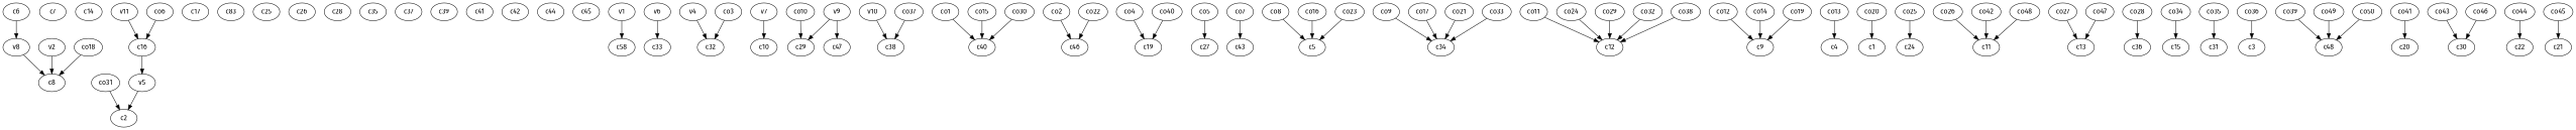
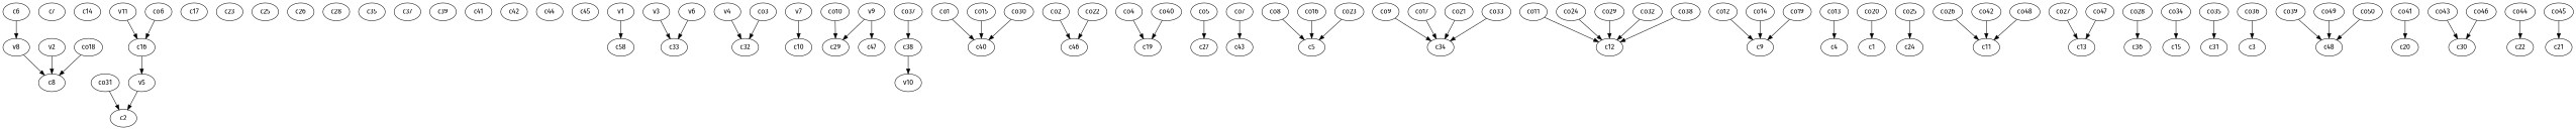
  strict digraph {
    fontname="Fira Sans"
    node [fontname="Fira Sans"]
    edge [fontname="Fira Sans" weight=1]
    c6
    v8
    c8
    c7
    c14
    c16
    v5
    c2
    c17
-   c23 [label=c83]
+   c23
    c25
    c26
    c28
    c35
    c37
    c39
    c41
    c42
    c44
    c45
    n21 [label=c58]
    v1
    v2
+   v3
    c33
    v4
    c32
    v6
    v7
    c10
    v9
    c29
    c47
    v10
    c38
    v11
    co1
    c40
    co2
    c46
    co3
    co4
    c19
    co5
    c27
    co6
    co7
    c43
    co8
    c5
    co9
    c34
    co10
    co11
    c12
    co12
    c9
    co13
    c4
    co14
    co15
    co16
    co17
    co18
    co19
    co20
    c1
    co21
    co22
    co23
    co24
    co25
    c24
    co26
    c11
    co27
    c13
    co28
    c36
    co29
    co30
    co31
    co32
    co33
    co34
    c15
    co35
    c31
    co36
    c3
    co37
    co38
    co39
    c48
    co40
    co41
    c20
    co42
    co43
    c30
    co44
    c22
    co45
    c21
    co46
    co47
    co48
    co49
    co50
    c6 -> v8
    v8 -> c8
    c16 -> v5
    v5 -> c2
    v1 -> n21
    v2 -> c8
+   v3 -> c33
    v4 -> c32
    v6 -> c33
    v7 -> c10
    v9 -> c29
    v9 -> c47
-   v10 -> c38
+   c38 -> v10
    v11 -> c16
    co1 -> c40
    co2 -> c46
    co3 -> c32
    co4 -> c19
    co5 -> c27
    co6 -> c16
    co7 -> c43
    co8 -> c5
    co9 -> c34
    co10 -> c29
    co11 -> c12
    co12 -> c9
    co13 -> c4
    co14 -> c9
    co15 -> c40
    co16 -> c5
    co17 -> c34
    co18 -> c8
    co19 -> c9
    co20 -> c1
    co21 -> c34
    co22 -> c46
    co23 -> c5
    co24 -> c12
    co25 -> c24
    co26 -> c11
    co27 -> c13
    co28 -> c36
    co29 -> c12
    co30 -> c40
    co31 -> c2
    co32 -> c12
    co33 -> c34
    co34 -> c15
    co35 -> c31
    co36 -> c3
    co37 -> c38
    co38 -> c12
    co39 -> c48
    co40 -> c19
    co41 -> c20
    co42 -> c11
    co43 -> c30
    co44 -> c22
    co45 -> c21
    co46 -> c30
    co47 -> c13
    co48 -> c11
    co49 -> c48
    co50 -> c48
  }
